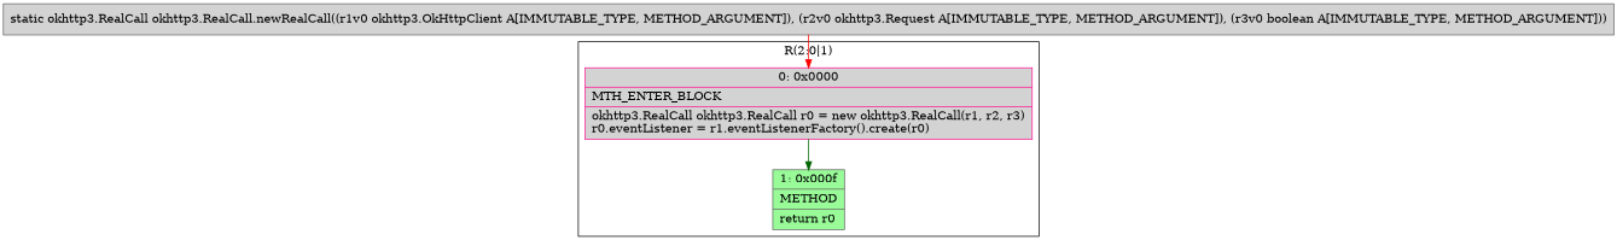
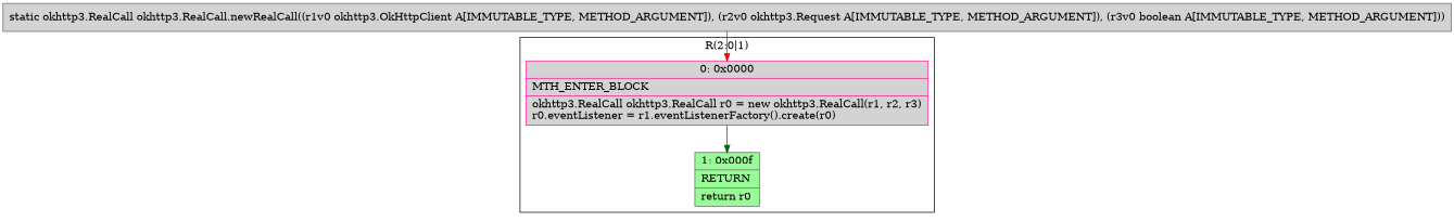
  digraph {
    fontname="DejaVu Serif"
    node [color=gray40 shape=record style=filled fillcolor=lightgrey fontname="DejaVu Serif"]
    edge [fontname="DejaVu Serif"]
    n1 [color=deeppink label="{0\:\ 0x0000|MTH_ENTER_BLOCK\l|okhttp3.RealCall okhttp3.RealCall r0 = new okhttp3.RealCall(r1, r2, r3)\lr0.eventListener = r1.eventListenerFactory().create(r0)\l}"]
-   n2 [label="{1\:\ 0x000f|METHOD\l|return r0\l}" fillcolor=palegreen]
+   n2 [label="{1\:\ 0x000f|RETURN\l|return r0\l}" fillcolor=palegreen]
    n3 [label="{static okhttp3.RealCall okhttp3.RealCall.newRealCall((r1v0 okhttp3.OkHttpClient A[IMMUTABLE_TYPE, METHOD_ARGUMENT]), (r2v0 okhttp3.Request A[IMMUTABLE_TYPE, METHOD_ARGUMENT]), (r3v0 boolean A[IMMUTABLE_TYPE, METHOD_ARGUMENT])) }"]
    subgraph cluster_1 {
      label="R(2:0|1)"
      n1
      n2
    }
    n1 -> n2 [color=darkgreen]
    n3 -> n1 [color=red]
  }
